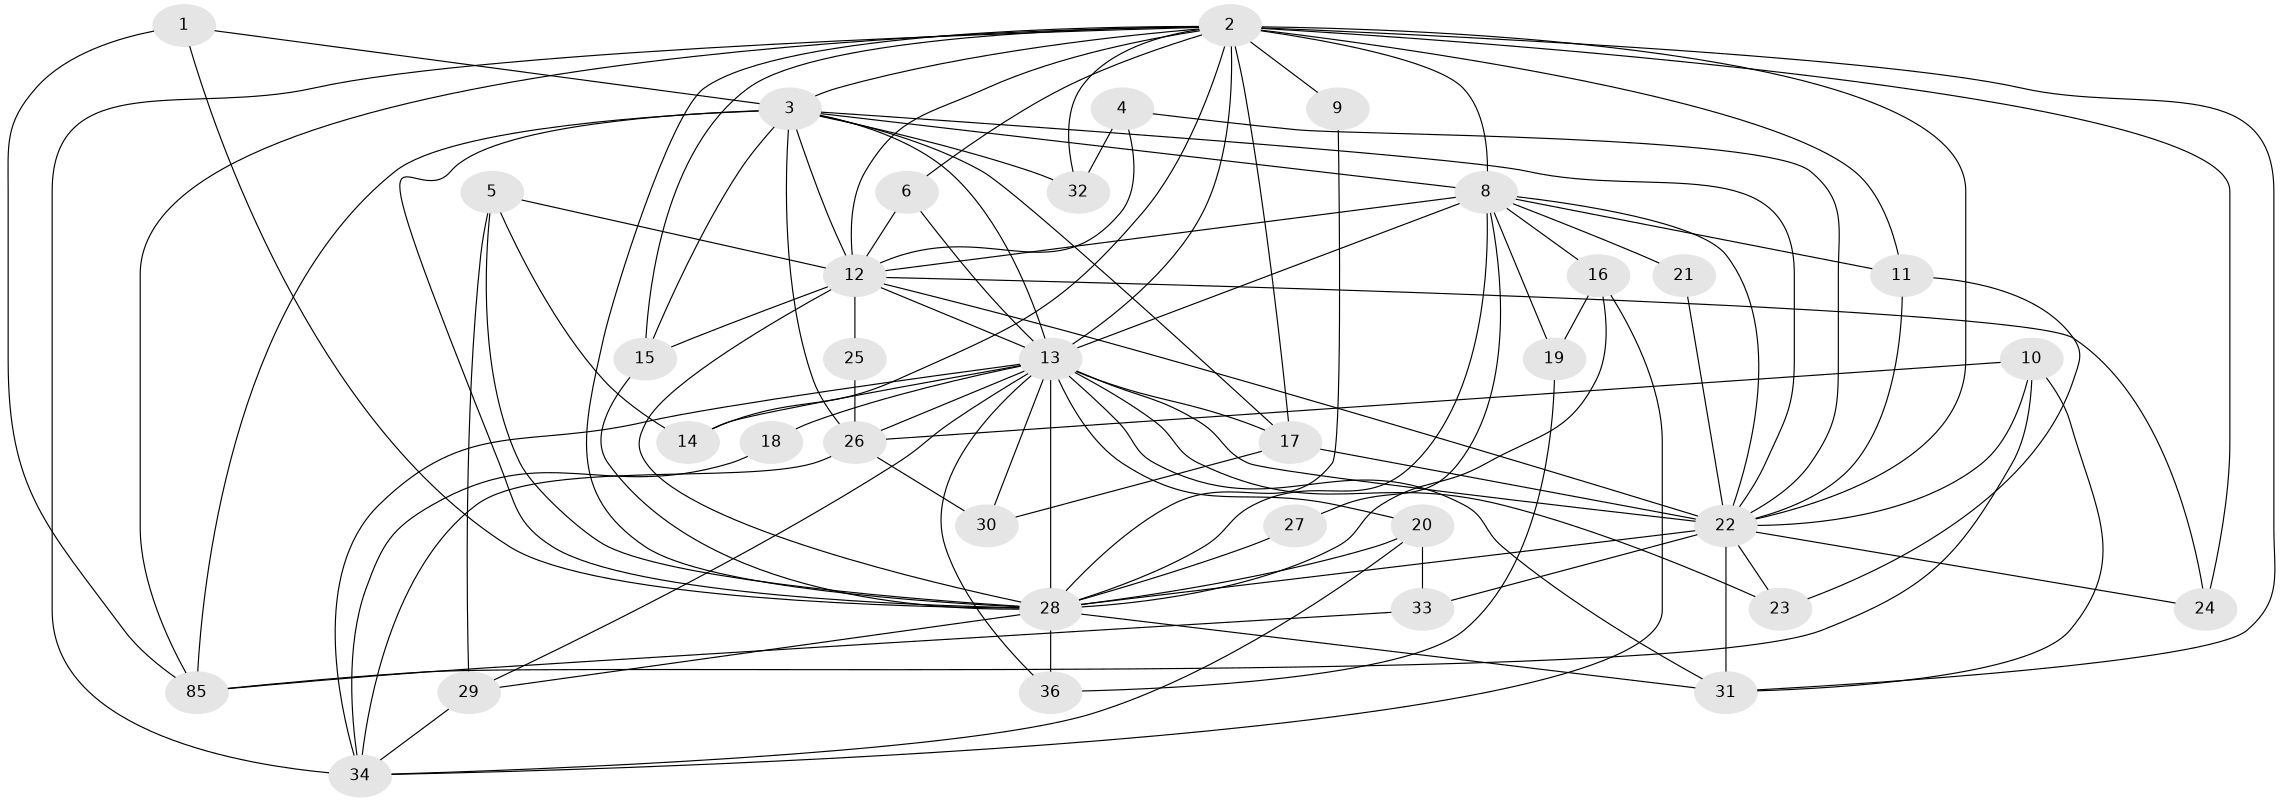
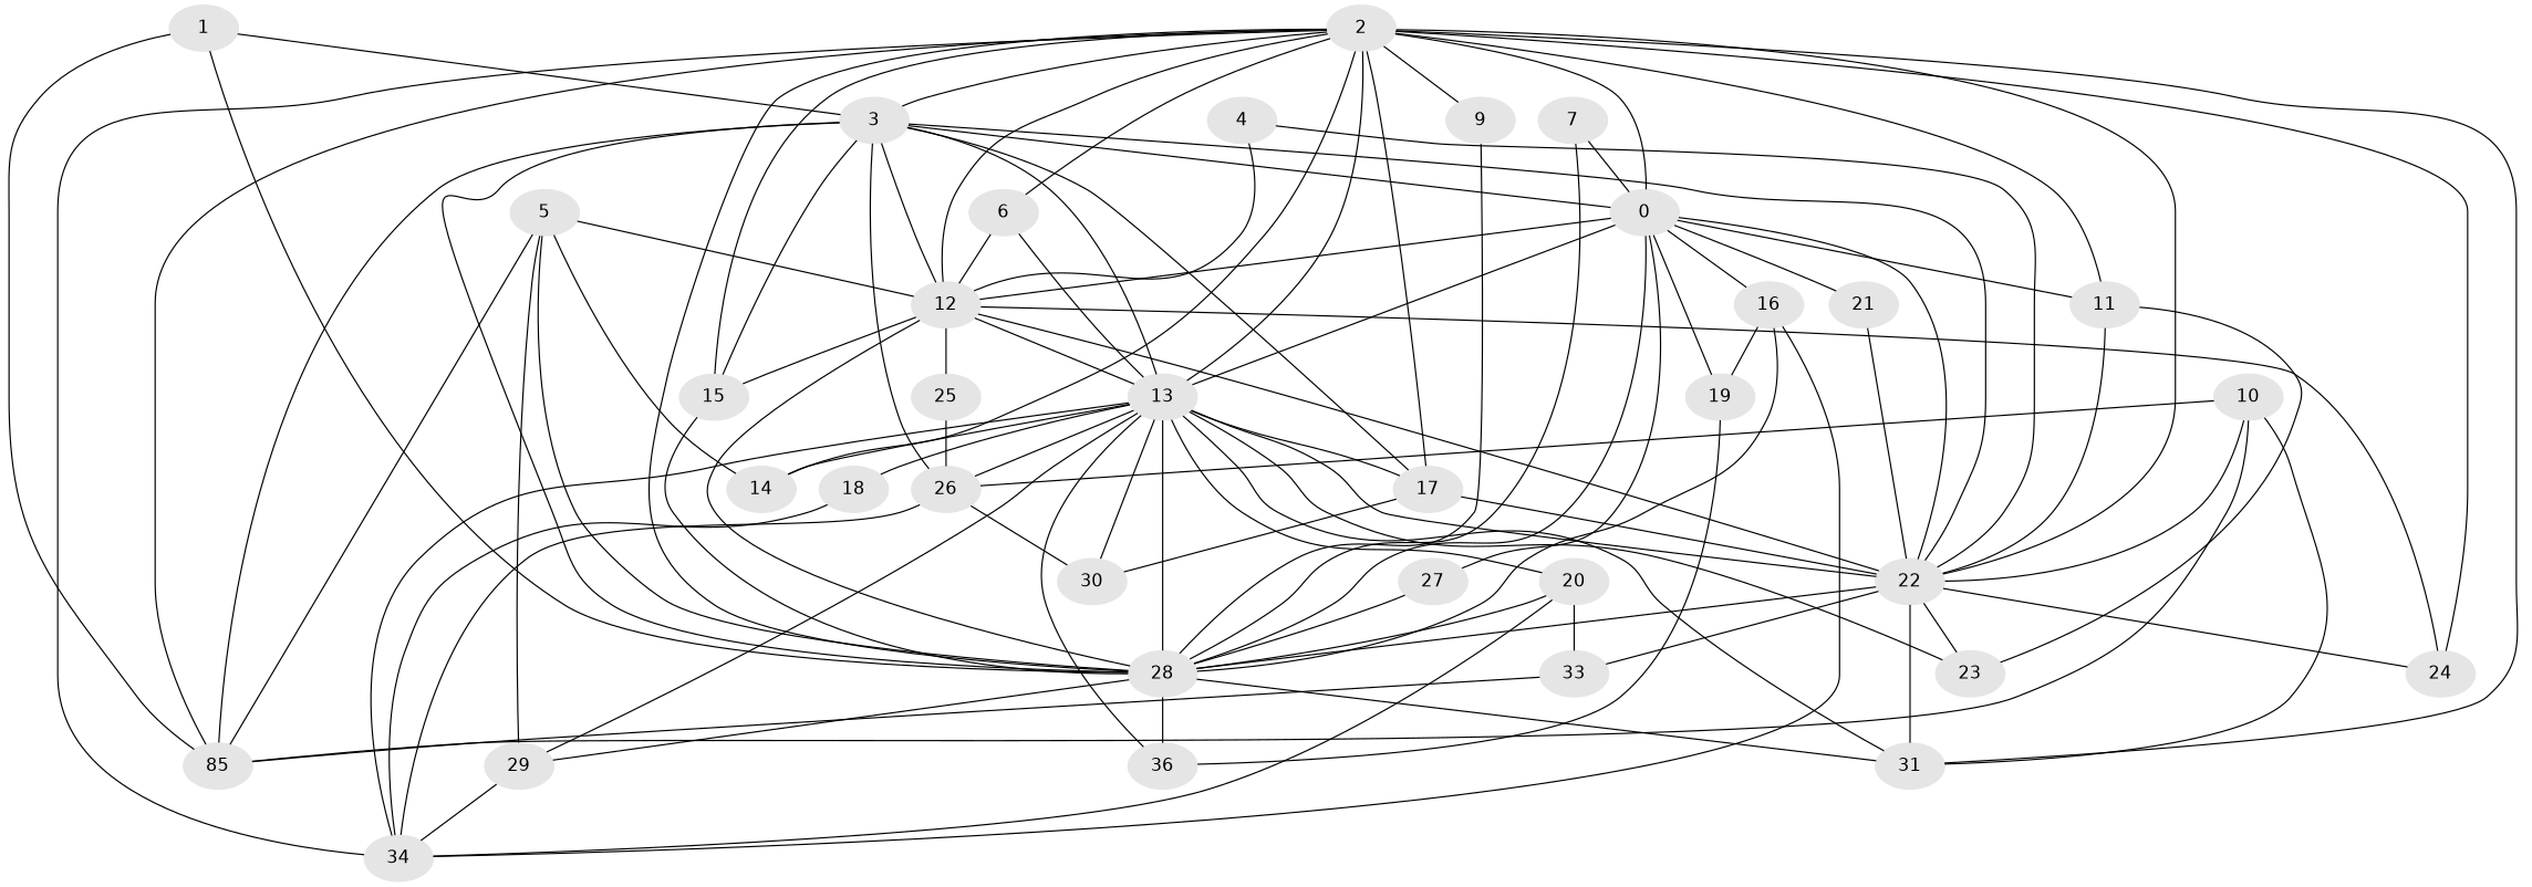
  graph {
    fontname="DejaVu Sans"
    node [color=gray90 fontname="DejaVu Sans" style=filled]
    edge [fontname="DejaVu Sans" weight=1.0]
    1
    3
    28
    n4 [label=85]
-   8
+   8 [label=0]
    12
    13
    15
    17
    22
-   32
    26
    31
    29
    36
    2
    6
    9
    11
    14
    24
    34
    16
    19
    21
    27
    23
    25
    18
    20
    30
    33
    4
    5
+   7
    10
    1 -- 3
    1 -- 28
    1 -- n4
    3 -- 28 [weight=2.0]
    3 -- n4
    3 -- 8
    3 -- 12
    3 -- 13 [weight=2.0]
    3 -- 15
    3 -- 17 [weight=2.0]
    3 -- 22 [weight=4.0]
-   3 -- 32
    3 -- 26 [weight=3.0]
    28 -- 31
    28 -- 29
    28 -- 36
    8 -- 28 [weight=2.0]
    8 -- 12
    8 -- 13 [weight=2.0]
    8 -- 22 [weight=3.0]
    8 -- 11
    8 -- 16
    8 -- 19 [weight=2.0]
    8 -- 21
    8 -- 27
    12 -- 28
    12 -- 13 [weight=3.0]
    12 -- 15 [weight=2.0]
    12 -- 22 [weight=3.0]
    12 -- 24
    12 -- 25
    13 -- 28 [weight=3.0]
    13 -- 17
    13 -- 22 [weight=5.0]
    13 -- 26
    13 -- 31
    13 -- 29
    13 -- 36
    13 -- 14
    13 -- 34
    13 -- 23 [weight=2.0]
    13 -- 18
    13 -- 20
    13 -- 30
    15 -- 28
    17 -- 22
    17 -- 30
    22 -- 28 [weight=3.0]
    22 -- 31
    22 -- 24
    22 -- 23
    22 -- 33 [weight=3.0]
    26 -- 34
    26 -- 30
    29 -- 34
    2 -- 3 [weight=3.0]
    2 -- 28 [weight=2.0]
    2 -- n4
    2 -- 8 [weight=2.0]
    2 -- 12 [weight=2.0]
    2 -- 13 [weight=5.0]
    2 -- 15
    2 -- 17
    2 -- 22 [weight=4.0]
-   2 -- 32
    2 -- 31
    2 -- 6
    2 -- 9 [weight=2.0]
    2 -- 11 [weight=2.0]
    2 -- 14
    2 -- 24
    2 -- 34 [weight=2.0]
    6 -- 12
    6 -- 13
    9 -- 28
    11 -- 22
    11 -- 23
    16 -- 28
    16 -- 34
    16 -- 19 [weight=2.0]
    19 -- 36
    21 -- 22
    27 -- 28 [weight=2.0]
    25 -- 26
    18 -- 34
    20 -- 28
    20 -- 34
    20 -- 33
    33 -- n4
    4 -- 12
    4 -- 22
-   4 -- 32
    5 -- 28 [weight=3.0]
+   5 -- n4
    5 -- 12
    5 -- 29
    5 -- 14
+   7 -- 28
+   7 -- 8
    10 -- n4
    10 -- 22
    10 -- 26
    10 -- 31
  }
